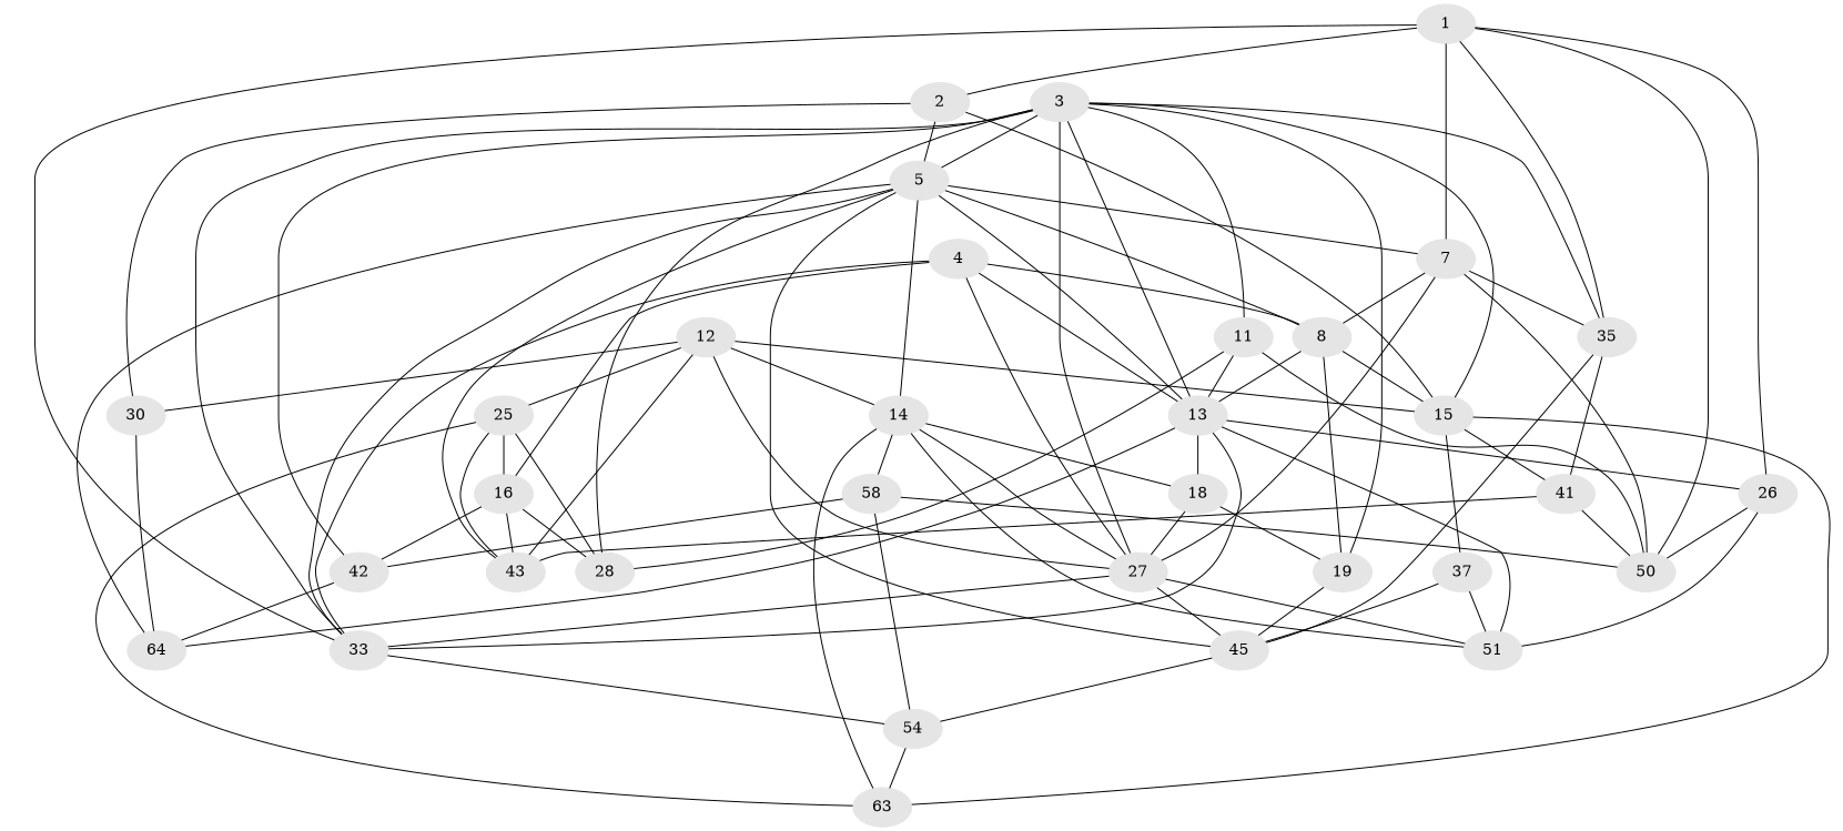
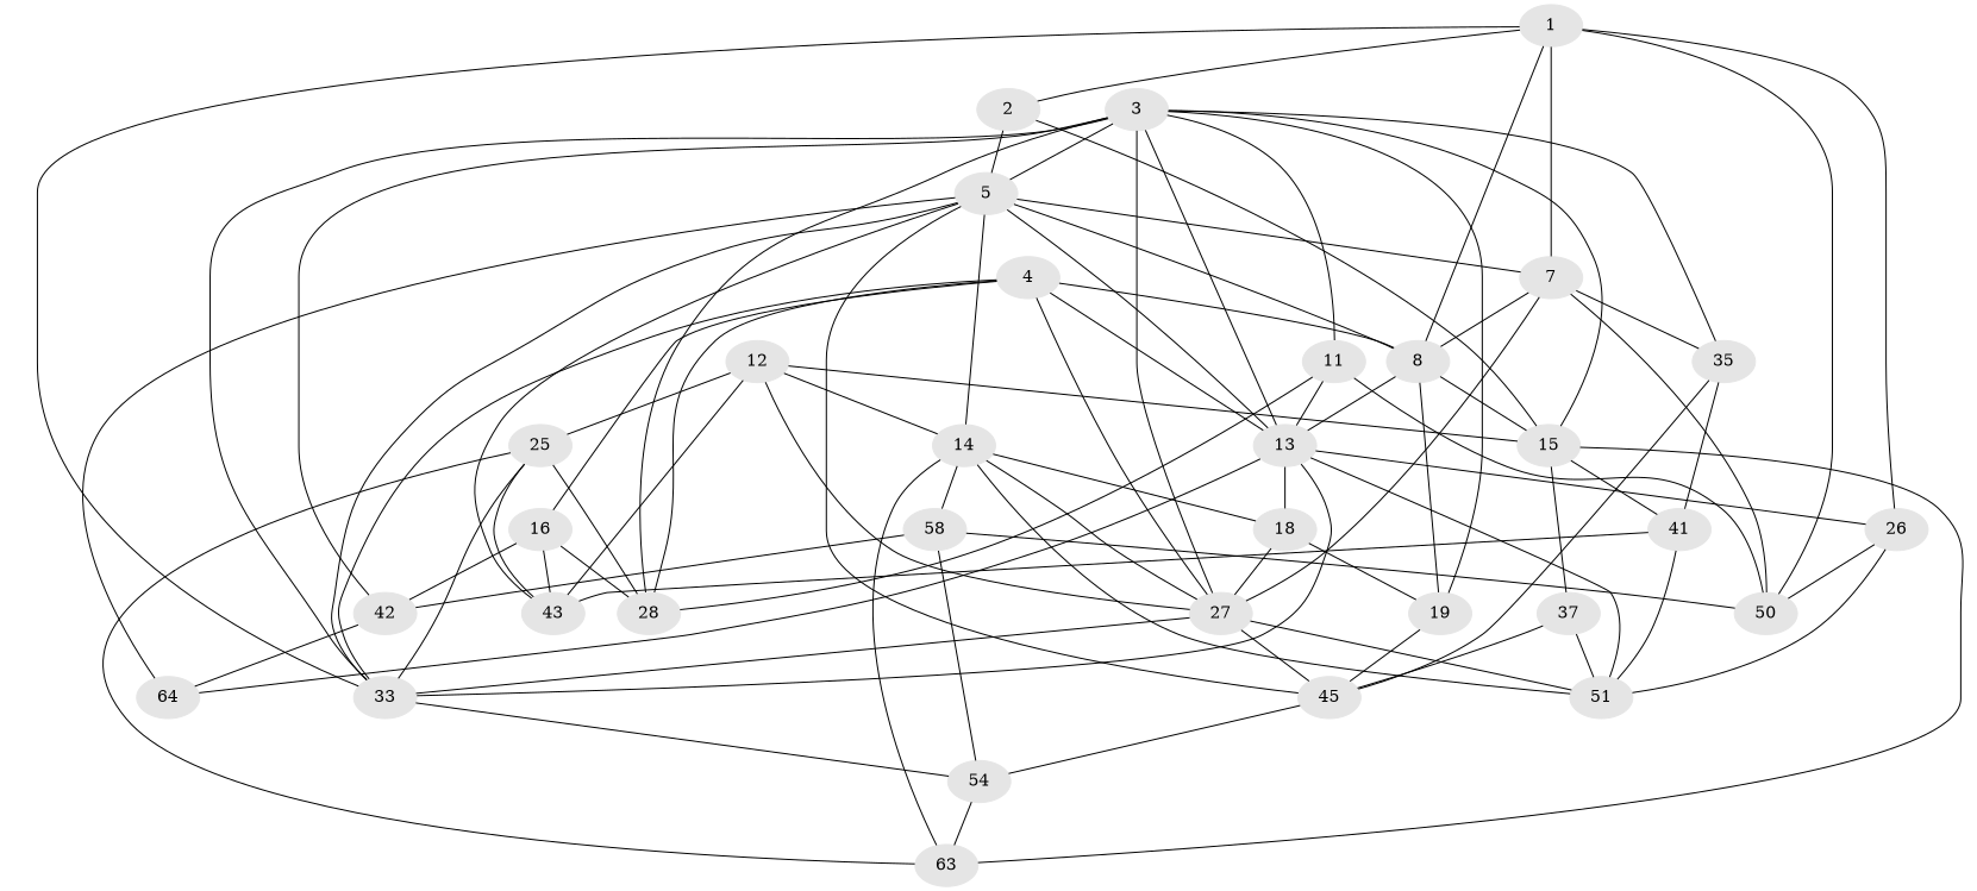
  graph {
    node [color=gray90 style=filled]
    1 [super="+23"]
    2
    7 [super="+36"]
    8 [super="+21"]
    26
    33 [super="+48+62"]
    50 [super="+60"]
    5 [super="+49+9"]
    15 [super="+29+40"]
-   30
    27 [super="+55+34+32"]
    35
    13 [super="+59+47+17"]
    19
    51
    54
    14 [super="+39"]
    43 [super="+52"]
    45 [super="+61"]
    64
    37
    63
    41
    3 [super="+6+58"]
    11
    28 [super="+65"]
    42
    18
    4 [super="+10"]
    16
    n31 [label=58]
    12 [super="+57+24"]
    25 [super="+46"]
    1 -- 2
    1 -- 7
-   1 -- 35
+   1 -- 8
    1 -- 26
    1 -- 33
    1 -- 50
    2 -- 5
    2 -- 15
-   2 -- 30
    7 -- 8
    7 -- 50
    7 -- 27
    7 -- 35
    8 -- 15
    8 -- 13
    8 -- 19
    26 -- 50
    26 -- 51
    33 -- 54
    5 -- 7
    5 -- 8 [weight=2]
    5 -- 33
    5 -- 13
    5 -- 14 [weight=2]
    5 -- 43
    5 -- 45
    5 -- 64
    15 -- 37
    15 -- 63
    15 -- 41
-   30 -- 64
    27 -- 33
    27 -- 51
    27 -- 45
    35 -- 45
    35 -- 41
    13 -- 26
    13 -- 33
    13 -- 51
    13 -- 64
    13 -- 18
    19 -- 45
    54 -- 63
    14 -- 27
    14 -- 51
    14 -- 63
    14 -- 18
    14 -- n31
    45 -- 54
    37 -- 51
    37 -- 45
-   41 -- 50
+   41 -- 51
    41 -- 43
    3 -- 33
    3 -- 5
    3 -- 15
    3 -- 27 [weight=2]
    3 -- 35
    3 -- 13
    3 -- 19
    3 -- 11
    3 -- 28 [weight=2]
    3 -- 42
    11 -- 50
    11 -- 13
    11 -- 28
    42 -- 64
    18 -- 27
    18 -- 19
    4 -- 8
    4 -- 33
    4 -- 27
    4 -- 13
+   4 -- 28
    4 -- 16
    16 -- 43
    16 -- 28
    16 -- 42
    n31 -- 50
    n31 -- 54
    n31 -- 42
    12 -- 15 [weight=2]
-   12 -- 30 [weight=2]
    12 -- 27
    12 -- 14
    12 -- 43 [weight=2]
    12 -- 25 [weight=2]
-   25 -- 16
+   25 -- 33
    25 -- 43
    25 -- 63
    25 -- 28
  }
